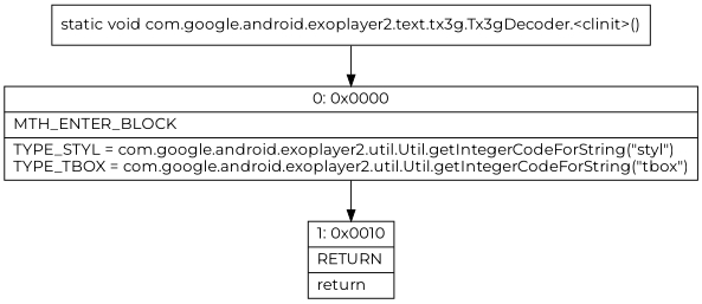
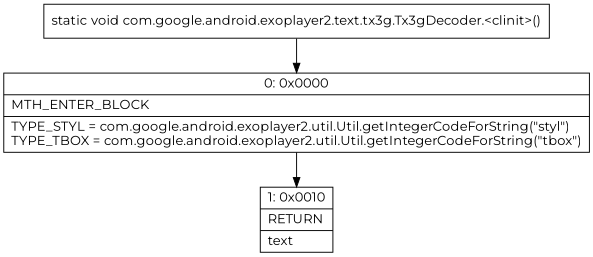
  digraph {
    fontname=Montserrat
    node [shape=record fontname=Montserrat]
    edge [fontname=Montserrat]
    n1 [label="{0\:\ 0x0000|MTH_ENTER_BLOCK\l|TYPE_STYL = com.google.android.exoplayer2.util.Util.getIntegerCodeForString(\"styl\")\lTYPE_TBOX = com.google.android.exoplayer2.util.Util.getIntegerCodeForString(\"tbox\")\l}"]
-   n2 [label="{1\:\ 0x0010|RETURN\l|return\l}"]
+   n2 [label="{1\:\ 0x0010|RETURN\l|text\l}"]
    n3 [label="{static void com.google.android.exoplayer2.text.tx3g.Tx3gDecoder.\<clinit\>() }"]
    n1 -> n2
    n3 -> n1
  }
